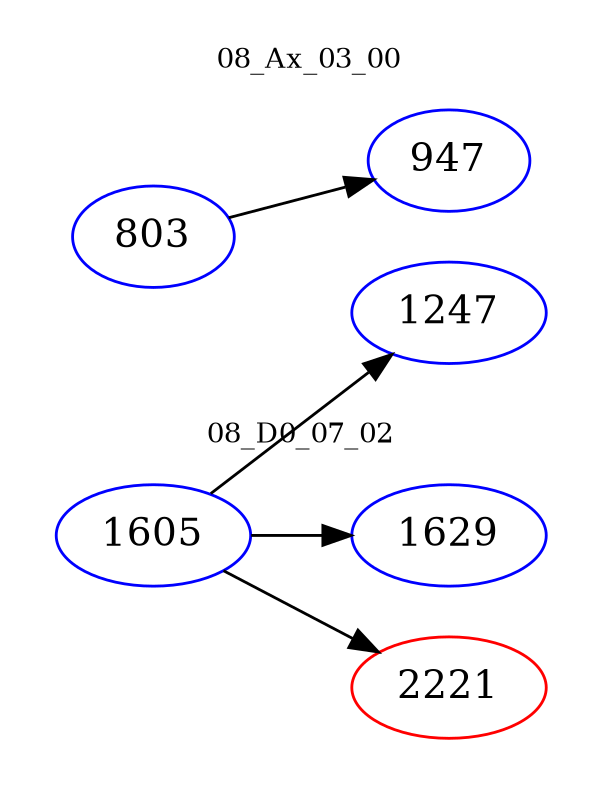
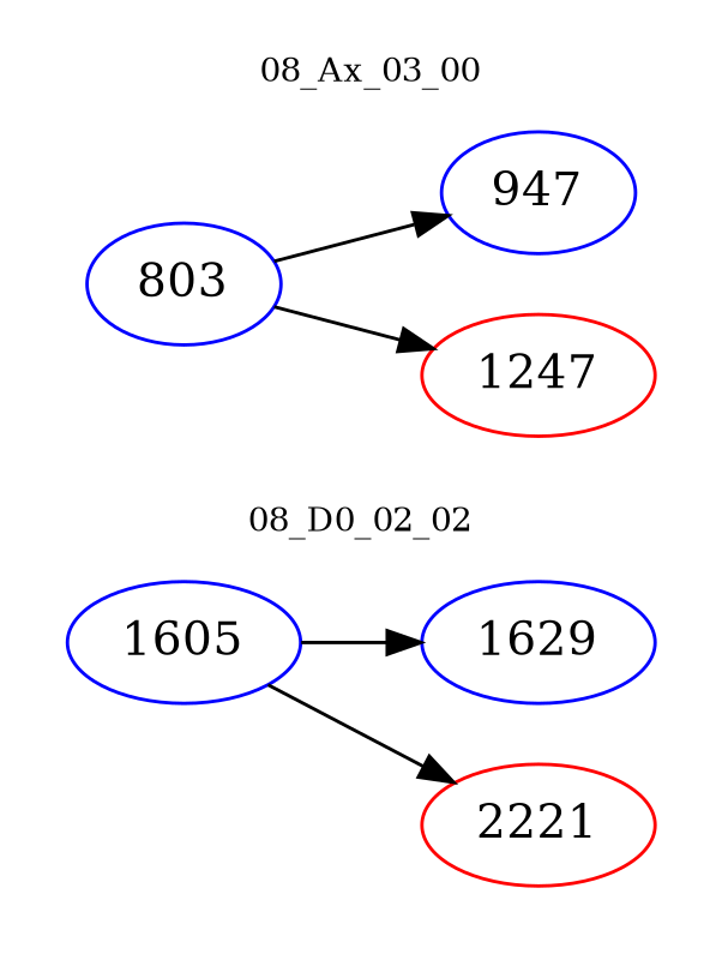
  digraph {
    rankdir=LR
    node [color=blue]
    edge [color=black]
    n1 [label=803]
    n2 [label=947]
-   n3 [label=1247]
+   n3 [color=red label=1247]
    n4 [label=1605]
    n5 [color=red label=2221]
    n6 [label=1629]
    subgraph cluster_1 {
      color=white
      fontsize=10
      label="08_Ax_03_00"
      n1
      n2
      n3
    }
    subgraph cluster_2 {
      color=white
      fontsize=10
-     label="08_D0_07_02"
+     label="08_D0_02_02"
      n4
      n5
      n6
    }
    n1 -> n2
-   n4 -> n3
+   n1 -> n3
    n4 -> n5
    n4 -> n6
  }
